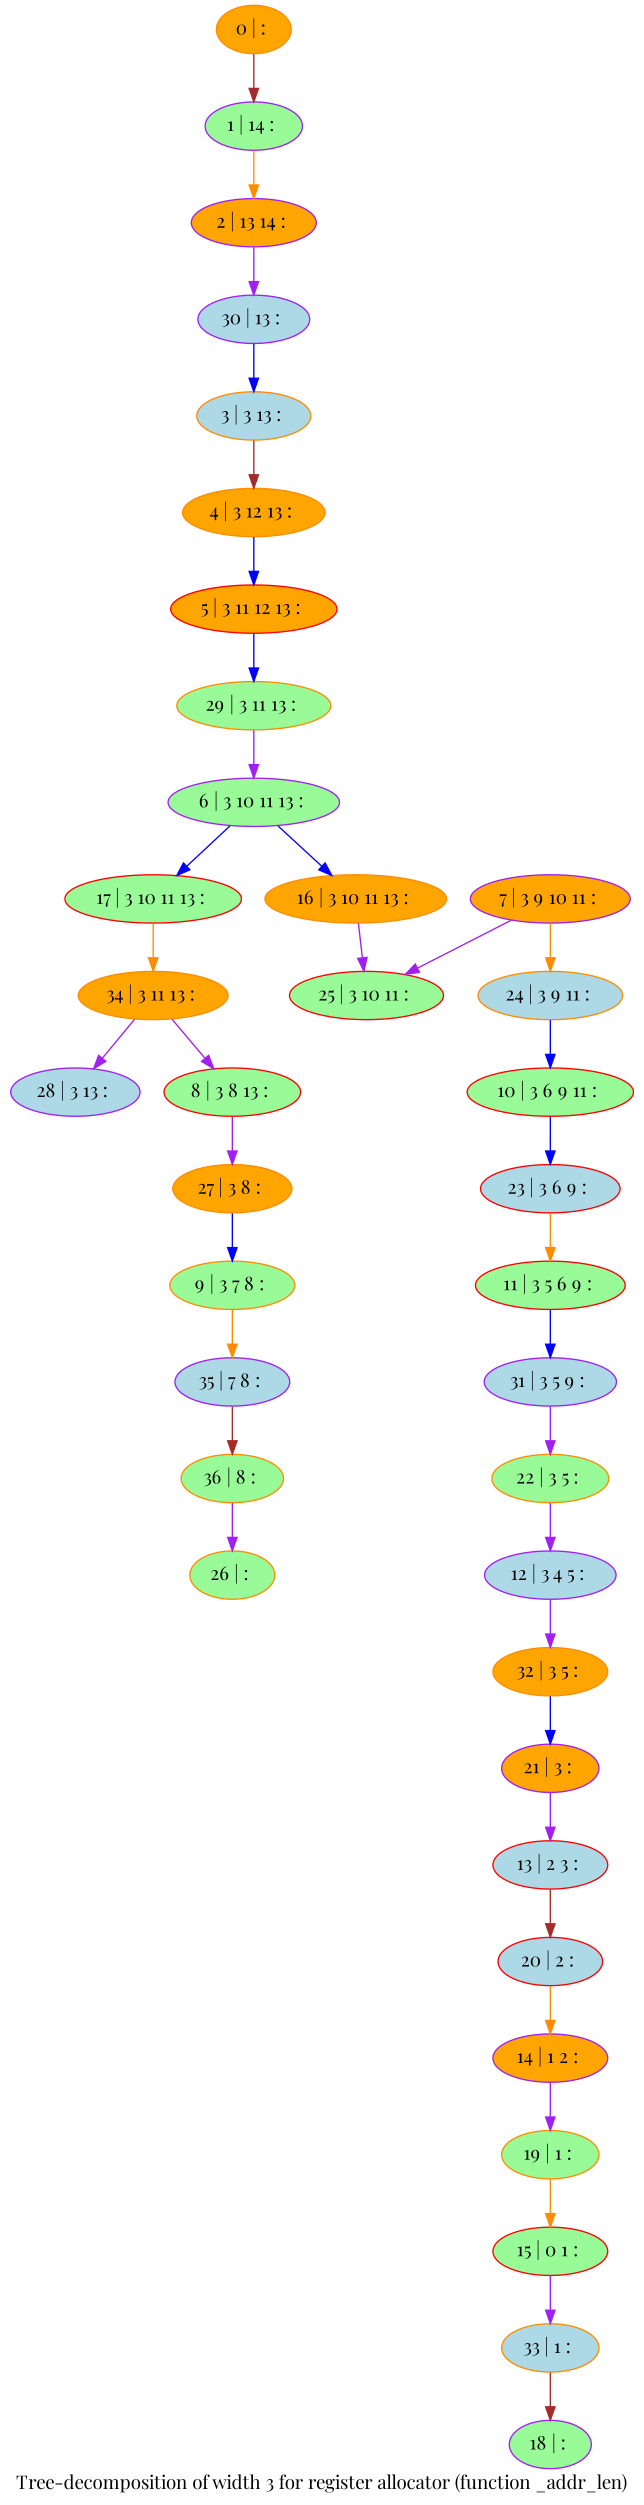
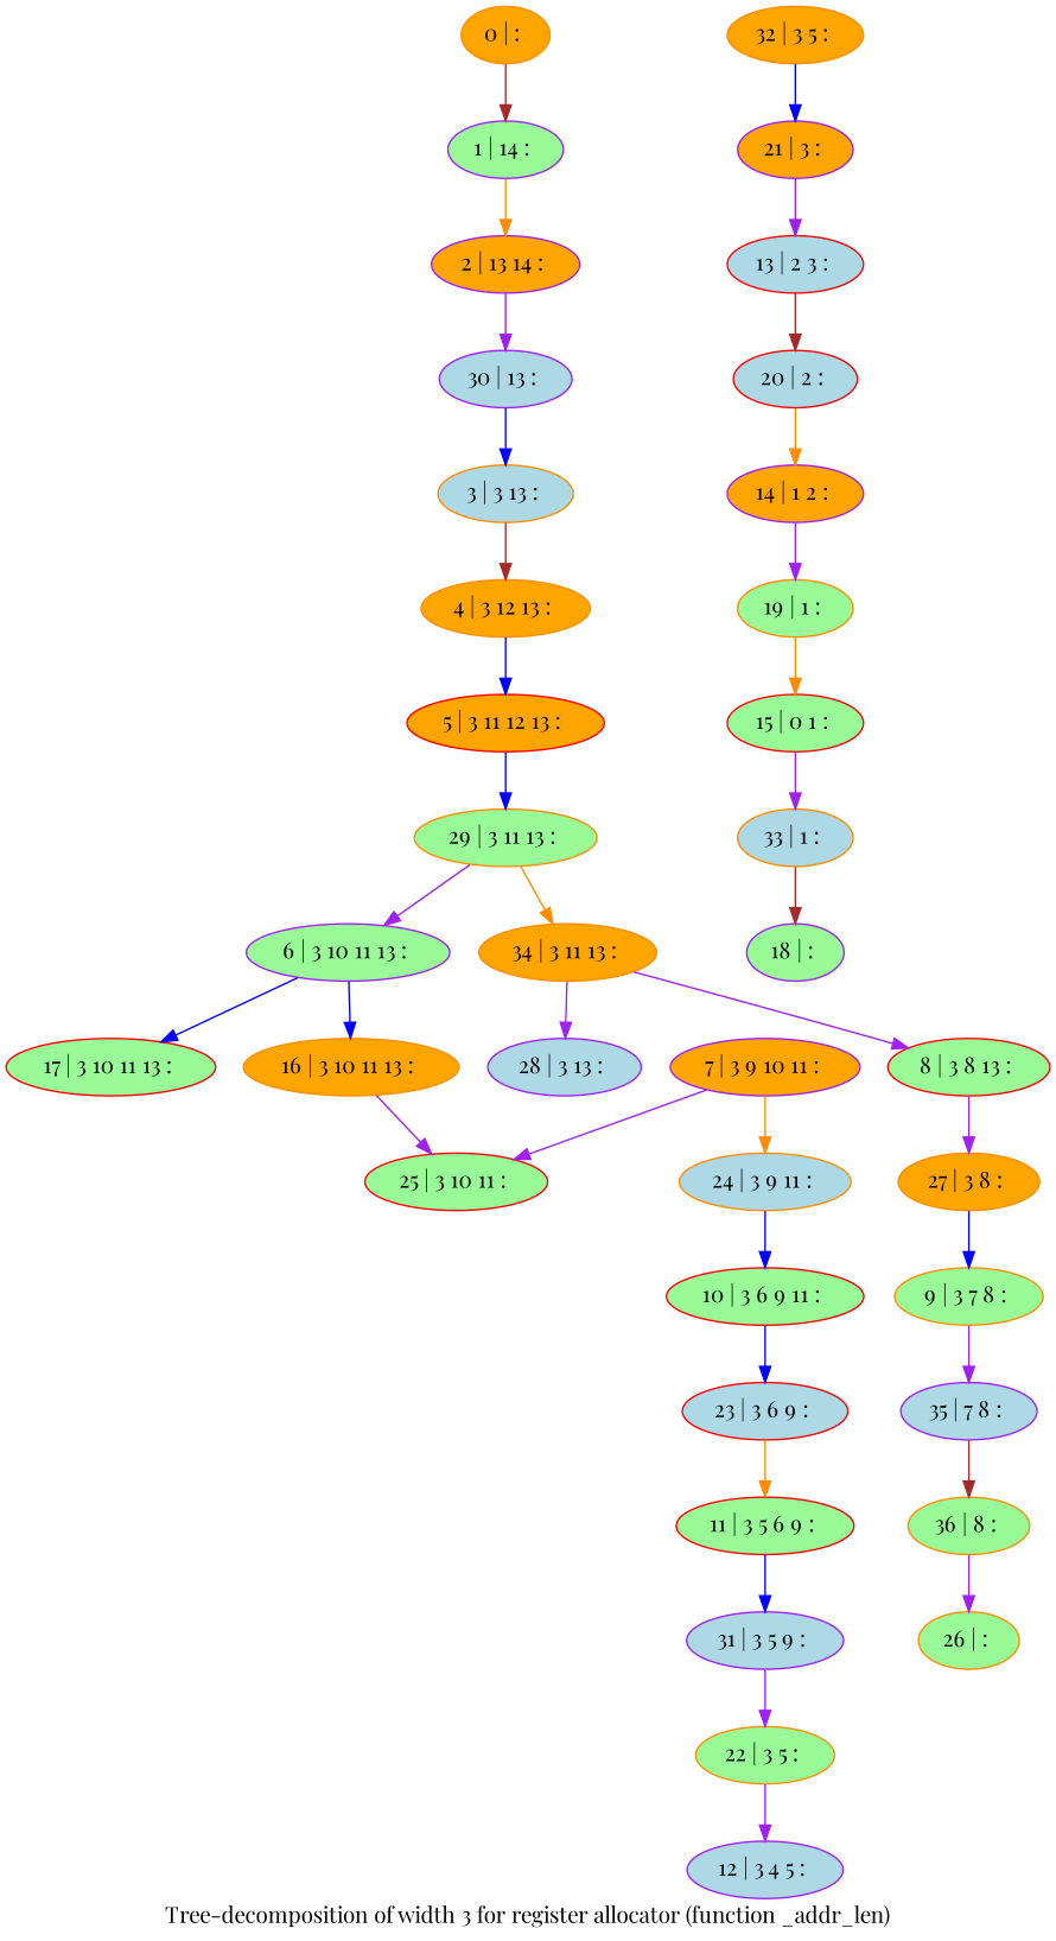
  digraph {
    fontname="Playfair Display"
    label="Tree-decomposition of width 3 for register allocator (function _addr_len)"
    node [color=darkorange fillcolor=palegreen fontname="Playfair Display" style=filled]
    edge [color=purple fontname="Playfair Display"]
    n1 [fillcolor=orange label="0 | : "]
    n2 [color=purple label="1 | 14 : "]
    n3 [color=purple fillcolor=orange label="2 | 13 14 : "]
    n4 [color=purple fillcolor=lightblue label="30 | 13 : "]
    n5 [fillcolor=lightblue label="3 | 3 13 : "]
    n6 [fillcolor=orange label="4 | 3 12 13 : "]
    n7 [color=red fillcolor=orange label="5 | 3 11 12 13 : "]
    n8 [label="29 | 3 11 13 : "]
    n9 [color=purple label="6 | 3 10 11 13 : "]
    n10 [fillcolor=orange label="16 | 3 10 11 13 : "]
    n11 [color=red label="17 | 3 10 11 13 : "]
    n12 [color=red label="25 | 3 10 11 : "]
    n13 [fillcolor=orange label="34 | 3 11 13 : "]
    n14 [color=purple fillcolor=orange label="7 | 3 9 10 11 : "]
    n15 [fillcolor=lightblue label="24 | 3 9 11 : "]
    n16 [color=red label="10 | 3 6 9 11 : "]
    n17 [color=red label="8 | 3 8 13 : "]
    n18 [fillcolor=orange label="27 | 3 8 : "]
    n19 [label="9 | 3 7 8 : "]
    n20 [color=purple fillcolor=lightblue label="35 | 7 8 : "]
    n21 [label="36 | 8 : "]
    n22 [color=red fillcolor=lightblue label="23 | 3 6 9 : "]
    n23 [color=red label="11 | 3 5 6 9 : "]
    n24 [color=purple fillcolor=lightblue label="31 | 3 5 9 : "]
    n25 [label="22 | 3 5 : "]
    n26 [color=purple fillcolor=lightblue label="12 | 3 4 5 : "]
    n27 [fillcolor=orange label="32 | 3 5 : "]
    n28 [color=purple fillcolor=orange label="21 | 3 : "]
    n29 [color=red fillcolor=lightblue label="13 | 2 3 : "]
    n30 [color=red fillcolor=lightblue label="20 | 2 : "]
    n31 [color=purple fillcolor=orange label="14 | 1 2 : "]
    n32 [label="19 | 1 : "]
    n33 [color=red label="15 | 0 1 : "]
    n34 [fillcolor=lightblue label="33 | 1 : "]
    n35 [color=purple label="18 | : "]
    n36 [color=purple fillcolor=lightblue label="28 | 3 13 : "]
    n37 [label="26 | : "]
    n1 -> n2 [color=brown]
    n2 -> n3 [color=darkorange]
    n3 -> n4
    n4 -> n5 [color=blue]
    n5 -> n6 [color=brown]
    n6 -> n7 [color=blue]
    n7 -> n8 [color=blue]
    n8 -> n9
    n9 -> n10 [color=blue]
    n9 -> n11 [color=blue]
    n10 -> n12
-   n11 -> n13 [color=darkorange]
+   n8 -> n13 [color=darkorange]
    n13 -> n17
    n13 -> n36
    n14 -> n12
    n14 -> n15 [color=darkorange]
    n15 -> n16 [color=blue]
    n16 -> n22 [color=blue]
    n17 -> n18
    n18 -> n19 [color=blue]
-   n19 -> n20 [color=darkorange]
+   n19 -> n20
    n20 -> n21 [color=brown]
    n21 -> n37
    n22 -> n23 [color=darkorange]
    n23 -> n24 [color=blue]
    n24 -> n25
    n25 -> n26
-   n26 -> n27
    n27 -> n28 [color=blue]
    n28 -> n29
    n29 -> n30 [color=brown]
    n30 -> n31 [color=darkorange]
    n31 -> n32
    n32 -> n33 [color=darkorange]
    n33 -> n34
    n34 -> n35 [color=brown]
  }
